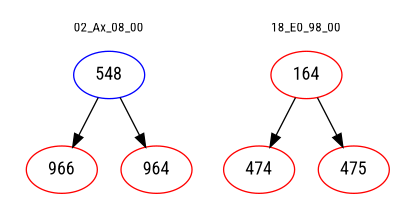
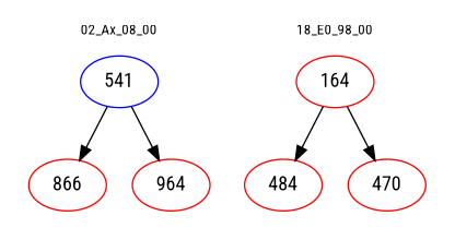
  digraph {
    fontname="Roboto Condensed"
    node [color=red fontname="Roboto Condensed"]
    edge [color=black fontname="Roboto Condensed"]
-   n1 [color=blue label=548]
-   n2 [label=966]
+   n1 [color=blue label=541]
+   n2 [label=866]
    n3 [label=964]
    n4 [label=164]
-   n5 [label=474]
-   n6 [label=475]
+   n5 [label=484]
+   n6 [label=470]
    subgraph cluster_1 {
      color=white
      fontsize=10
      label="02_Ax_08_00"
      n1
      n2
      n3
    }
    subgraph cluster_2 {
      color=white
      fontsize=10
      label="18_E0_98_00"
      n4
      n5
      n6
    }
    n1 -> n2
    n1 -> n3
    n4 -> n5
    n4 -> n6
  }
